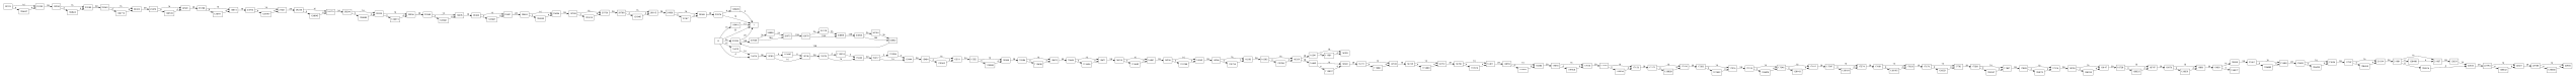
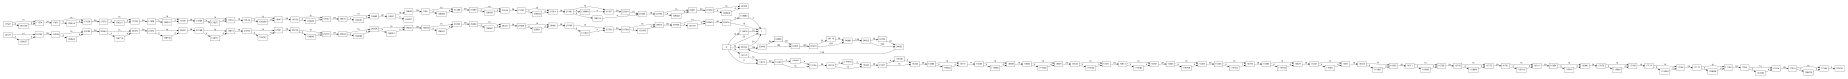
  digraph {
    fontname="Roboto Mono"
    rankdir=LR
    node [fontname="Roboto Mono" shape=rectangle]
    edge [fontname="Roboto Mono"]
    14415
    14416
    15109
    15136
    119442
    15274
    15343
    119510
    15417
    15444
    119536
    15484
    15511
    119562
    15553
    15580
    119588
    15586
    15629
    119630
    15646
    15673
    119656
    16014
    16041
    119682
    16236
    16263
    119708
    16266
    16293
    119734
    16302
    16329
    119760
    16341
    16393
    119811
    16665
    16692
    119837
    16711
    16738
    119863
    16745
    16772
    119889
    16783
    16811
    119916
    16859
    16886
    119942
    17078
    17105
    119968
    17129
    17156
    119994
    17172
    17199
    120020
    17283
    17316
    n65 [label=127052]
    17319
    17346
    120078
-   17412
    120143
    17547
    17574
    120169
    17601
    17628
    120195
    17676
    17703
    120221
    17820
    17847
    120247
    17889
    17916
    120273
    18120
    18147
    120299
    18720
    18747
    120325
    18976
    19003
    120351
    19031
    19058
    120377
    21461
    21488
    120403
    21609
    21636
    120429
    21787
    21814
    120455
    21901
    21937
    120490
    120516
    22629
    22656
    22794
    22821
    120542
    22958
    22985
    120568
    23125
    23195
    120637
    23258
    23285
    120663
    23369
    23426
    120719
    23474
    23501
    120745
    25788
    25815
    120771
    27294
    27321
    120797
    29230
    29279
    120845
    29284
    29329
    120889
    29356
    120915
    29368
    29395
    120941
    29404
    29431
    120967
    29469
    29496
    120993
    29709
    29736
    121019
    29788
    29815
    121045
    29938
    29965
    121071
    29976
    1
    135485
    33924
    33948
    33975
    34090
    33979
    34008
    34118
    34025
    34052
    34144
    119416
    0
    14415 -> 14416 [label=16]
    14416 -> 15109 [label=20]
    15109 -> 15136 [label=16]
    15109 -> 119442 [label=4]
    15136 -> 15274 [label=20]
    119442 -> 15136 [label=4]
    15274 -> 15343 [label=16]
    15274 -> 119510 [label=4]
    15343 -> 15417 [label=20]
    119510 -> 15343 [label=4]
    15417 -> 15444 [label=16]
    15417 -> 119536 [label=4]
    15444 -> 15484 [label=20]
    119536 -> 15444 [label=4]
    15484 -> 15511 [label=16]
    15484 -> 119562 [label=4]
    15511 -> 15553 [label=24]
    119562 -> 15511 [label=4]
    15553 -> 15580 [label=16]
    15553 -> 119588 [label=4]
    15580 -> 15586 [label=20]
    119588 -> 15580 [label=4]
    15586 -> 15629 [label=16]
    15586 -> 119630 [label=4]
    15629 -> 15646 [label=20]
    119630 -> 15629 [label=4]
    15646 -> 15673 [label=16]
    15646 -> 119656 [label=4]
    15673 -> 16014 [label=20]
    119656 -> 15673 [label=4]
    16014 -> 16041 [label=16]
    16014 -> 119682 [label=4]
    16041 -> 16236 [label=20]
    119682 -> 16041 [label=4]
    16236 -> 16263 [label=16]
    16236 -> 119708 [label=4]
    16263 -> 16266 [label=20]
    119708 -> 16263 [label=4]
    16266 -> 16293 [label=16]
    16266 -> 119734 [label=4]
    16293 -> 16302 [label=20]
    119734 -> 16293 [label=7]
    16302 -> 16329 [label=16]
    16302 -> 119760 [label=4]
    16329 -> 16341 [label=20]
    119760 -> 16329 [label=4]
    16341 -> 16393 [label=16]
    16341 -> 119811 [label=4]
-   16329 -> 16665 [label=20]
+   16393 -> 16665 [label=20]
    119811 -> 16393 [label=4]
    16665 -> 16692 [label=16]
    16665 -> 119837 [label=4]
    16692 -> 16711 [label=20]
    119837 -> 16692 [label=4]
    16711 -> 16738 [label=16]
    16711 -> 119863 [label=4]
    16738 -> 16745 [label=20]
    119863 -> 16738 [label=4]
    16745 -> 16772 [label=16]
    16745 -> 119889 [label=4]
    16772 -> 16783 [label=20]
    119889 -> 16772 [label=4]
    16783 -> 16811 [label=16]
    16783 -> 119916 [label=4]
    16811 -> 16859 [label=20]
    119916 -> 16811 [label=4]
    16859 -> 16886 [label=16]
    16859 -> 119942 [label=4]
    16886 -> 17078 [label=20]
    119942 -> 16886 [label=4]
    17078 -> 17105 [label=16]
    17078 -> 119968 [label=4]
    17105 -> 17129 [label=20]
    119968 -> 17105 [label=4]
    17129 -> 17156 [label=16]
    17129 -> 119994 [label=4]
    17156 -> 17172 [label=20]
    119994 -> 17156 [label=4]
    17172 -> 17199 [label=16]
    17172 -> 120020 [label=4]
    17199 -> 17283 [label=20]
    120020 -> 17199 [label=4]
    17283 -> 17316 [label=16]
    17283 -> n65 [label=4]
    17316 -> 17319 [label=20]
    n65 -> 17316 [label=4]
    17319 -> 17346 [label=16]
    17319 -> 120078 [label=4]
-   17346 -> 17412 [label=16]
    17346 -> 120143 [label=4]
    120078 -> 17346 [label=4]
-   17412 -> 17547 [label=20]
-   120143 -> 17412 [label=4]
    17547 -> 17574 [label=16]
    17547 -> 120169 [label=4]
    17574 -> 17601 [label=20]
    120169 -> 17574 [label=4]
    17601 -> 17628 [label=16]
    17601 -> 120195 [label=4]
    17628 -> 17676 [label=20]
    120195 -> 17628 [label=4]
    17676 -> 17703 [label=16]
    17676 -> 120221 [label=4]
    17703 -> 17820 [label=20]
    120221 -> 17703 [label=4]
    17820 -> 17847 [label=16]
    17820 -> 120247 [label=4]
    17847 -> 17889 [label=20]
    120247 -> 17847 [label=3]
    17889 -> 17916 [label=16]
    17889 -> 120273 [label=4]
    17916 -> 18120 [label=20]
    120273 -> 17916 [label=4]
    18120 -> 18147 [label=16]
    18120 -> 120299 [label=4]
    18147 -> 18720 [label=20]
    120299 -> 18147 [label=4]
    18720 -> 18747 [label=16]
    18720 -> 120325 [label=4]
    18747 -> 18976 [label=20]
    120325 -> 18747 [label=4]
    18976 -> 19003 [label=16]
    18976 -> 120351 [label=4]
    19003 -> 19031 [label=20]
    120351 -> 19003 [label=4]
    19031 -> 19058 [label=16]
    19031 -> 120377 [label=4]
    19058 -> 21461 [label=20]
    21461 -> 21488 [label=16]
    21461 -> 120403 [label=4]
    21488 -> 21609 [label=20]
    120403 -> 21488 [label=4]
    21609 -> 21636 [label=16]
    21609 -> 120429 [label=4]
    21636 -> 21787 [label=20]
    120429 -> 21636 [label=4]
    21787 -> 21814 [label=16]
    21787 -> 120455 [label=4]
    21814 -> 21901 [label=20]
    120455 -> 21814 [label=4]
    21901 -> 21937 [label=16]
    21901 -> 120490 [label=4]
    21901 -> 120516 [label=4]
    21937 -> 22629 [label=20]
    120490 -> 21937 [label=4]
    120516 -> 22656 [label=4]
    22629 -> 22656 [label=16]
    22656 -> 22794 [label=20]
    22794 -> 22821 [label=16]
    22794 -> 120542 [label=4]
    22821 -> 22958 [label=20]
    120542 -> 22821 [label=4]
    22958 -> 22985 [label=16]
    22958 -> 120568 [label=4]
    120568 -> 22985 [label=4]
    23125 -> 23195 [label=16]
    23125 -> 120637 [label=4]
    23195 -> 23258 [label=20]
    120637 -> 23195 [label=4]
    23258 -> 23285 [label=16]
    23258 -> 120663 [label=4]
    23285 -> 23369 [label=20]
    120663 -> 23285 [label=4]
    23369 -> 23426 [label=16]
    23369 -> 120719 [label=4]
    23426 -> 23474 [label=20]
    120719 -> 23426 [label=4]
    23474 -> 23501 [label=16]
    23474 -> 120745 [label=4]
    23501 -> 25788 [label=20]
    120745 -> 23501 [label=4]
    25788 -> 25815 [label=16]
    25788 -> 120771 [label=4]
    25815 -> 27294 [label=20]
    120771 -> 25815 [label=4]
    27294 -> 27321 [label=16]
    27294 -> 120797 [label=4]
    27321 -> 29230 [label=20]
    120797 -> 27321 [label=4]
    29230 -> 29279 [label=16]
    29230 -> 120845 [label=4]
    29279 -> 29284 [label=20]
    120845 -> 29279 [label=4]
    29284 -> 29329 [label=16]
    29284 -> 120889 [label=4]
    29329 -> 29356 [label=16]
    29329 -> 120915 [label=4]
    120889 -> 29329 [label=4]
    29356 -> 29368 [label=20]
    120915 -> 29356 [label=4]
    29368 -> 29395 [label=16]
    29368 -> 120941 [label=4]
    29395 -> 29404 [label=20]
    120941 -> 29395 [label=4]
    29404 -> 29431 [label=16]
    29404 -> 120967 [label=4]
    29431 -> 29469 [label=20]
    120967 -> 29431 [label=4]
    29469 -> 29496 [label=16]
    29469 -> 120993 [label=4]
    29496 -> 29709 [label=20]
    120993 -> 29496 [label=4]
    29709 -> 29736 [label=16]
    29709 -> 121019 [label=4]
    29736 -> 29788 [label=20]
    121019 -> 29736 [label=4]
    29788 -> 29815 [label=16]
    29788 -> 121045 [label=4]
    29815 -> 29938 [label=20]
    121045 -> 29815 [label=4]
    29938 -> 29965 [label=16]
    29938 -> 121071 [label=4]
    29965 -> 29976 [label=20]
    121071 -> 29965 [label=4]
    29976 -> 1 [label=16]
    29976 -> 135485 [label=4]
    135485 -> 1 [label=4]
    33924 -> 1 [label=26]
    33924 -> 33948 [label=130]
    33948 -> 33975 [label=104]
    33948 -> 34090 [label=26]
    33975 -> 33979 [label=130]
    34090 -> 33975 [label=26]
    33979 -> 34008 [label=104]
    33979 -> 34118 [label=26]
    34008 -> 34025 [label=130]
    34118 -> 34008 [label=26]
    34025 -> 34052 [label=104]
    34025 -> 34144 [label=26]
    34052 -> 33924 [label=130]
    34144 -> 34052 [label=26]
    119416 -> 1 [label=15]
    0 -> 14415 [label=16]
    0 -> 14416 [label=4]
    0 -> 1 [label=33]
    0 -> 33924 [label=26]
    0 -> 119416 [label=15]
  }
